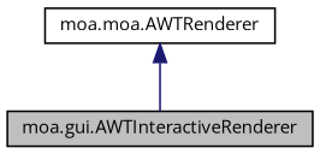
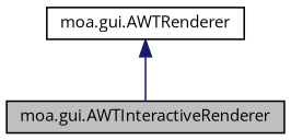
  digraph {
    fontname="Open Sans"
    node [color=black fontname="Open Sans" fontsize=10 shape=record style=filled]
    n1 [fillcolor=grey75 fontcolor=black height=0.2 label="moa.gui.AWTInteractiveRenderer" width=0.4]
-   n2 [fillcolor=white height=0.2 label="moa.moa.AWTRenderer" width=0.4]
+   n2 [fillcolor=white height=0.2 label="moa.gui.AWTRenderer" width=0.4]
    n2 -> n1 [color=midnightblue dir=back fontname="Open Sans" fontsize=10 labelfontname=Helvetica labelfontsize=10 style=solid]
  }
